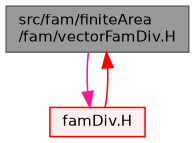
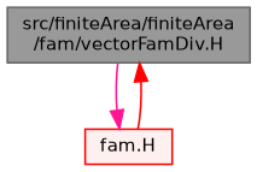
  digraph {
    node [fontname=Helvetica fontsize=10 shape=box style=filled]
    edge [fontname=Helvetica fontsize=10 labelfontname=Helvetica labelfontsize=10 style=solid]
-   n1 [color=gray40 fillcolor=grey60 fontcolor=black height=0.2 label="src/fam/finiteArea\l/fam/vectorFamDiv.H" width=0.4]
-   n2 [color=red fillcolor="#FFF0F0" height=0.2 label="famDiv.H" width=0.4]
+   n1 [color=gray40 fillcolor=grey60 fontcolor=black height=0.2 label="src/finiteArea/finiteArea\l/fam/vectorFamDiv.H" width=0.4]
+   n2 [color=red fillcolor="#FFF0F0" height=0.2 label="fam.H" width=0.4]
    n1 -> n2 [color=deeppink]
    n2 -> n1 [color=red]
  }
